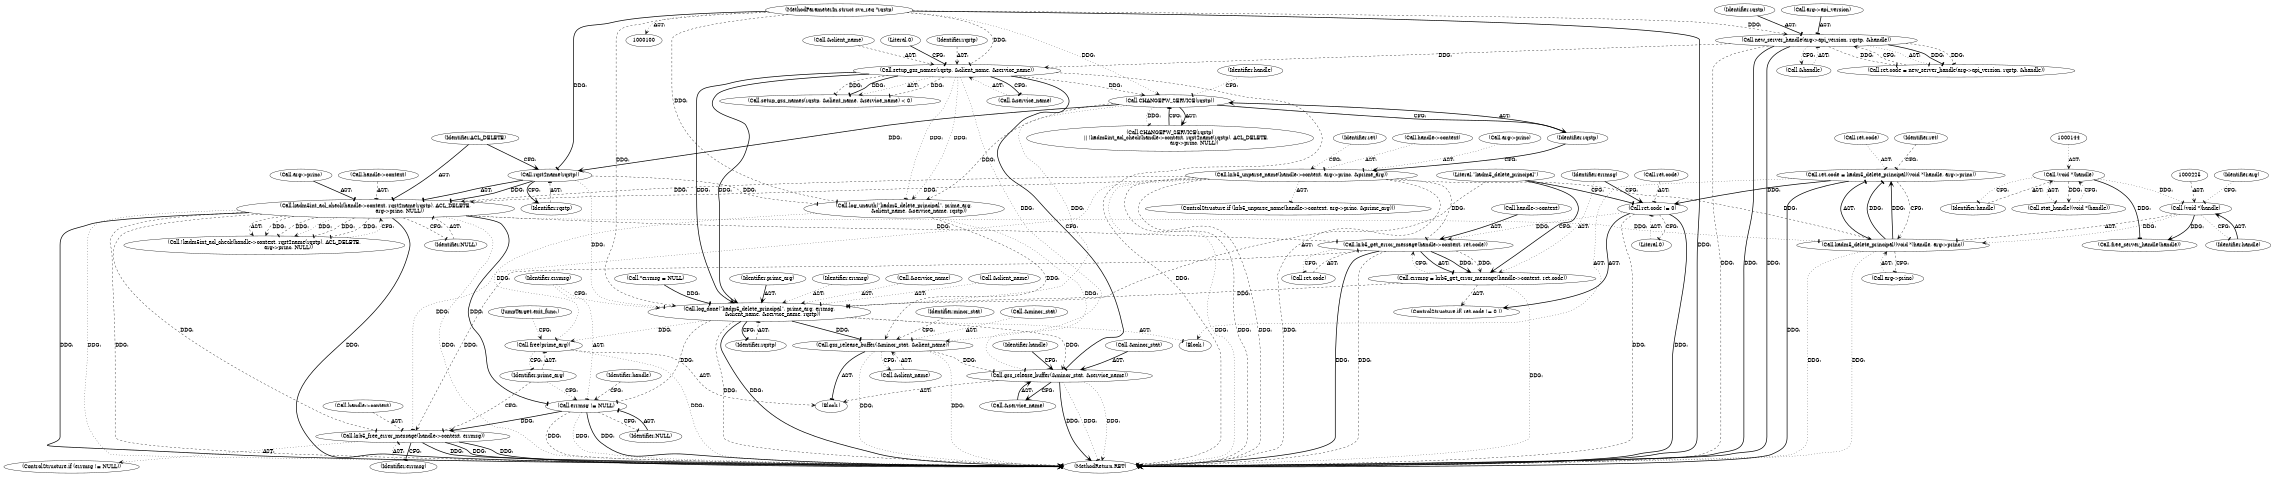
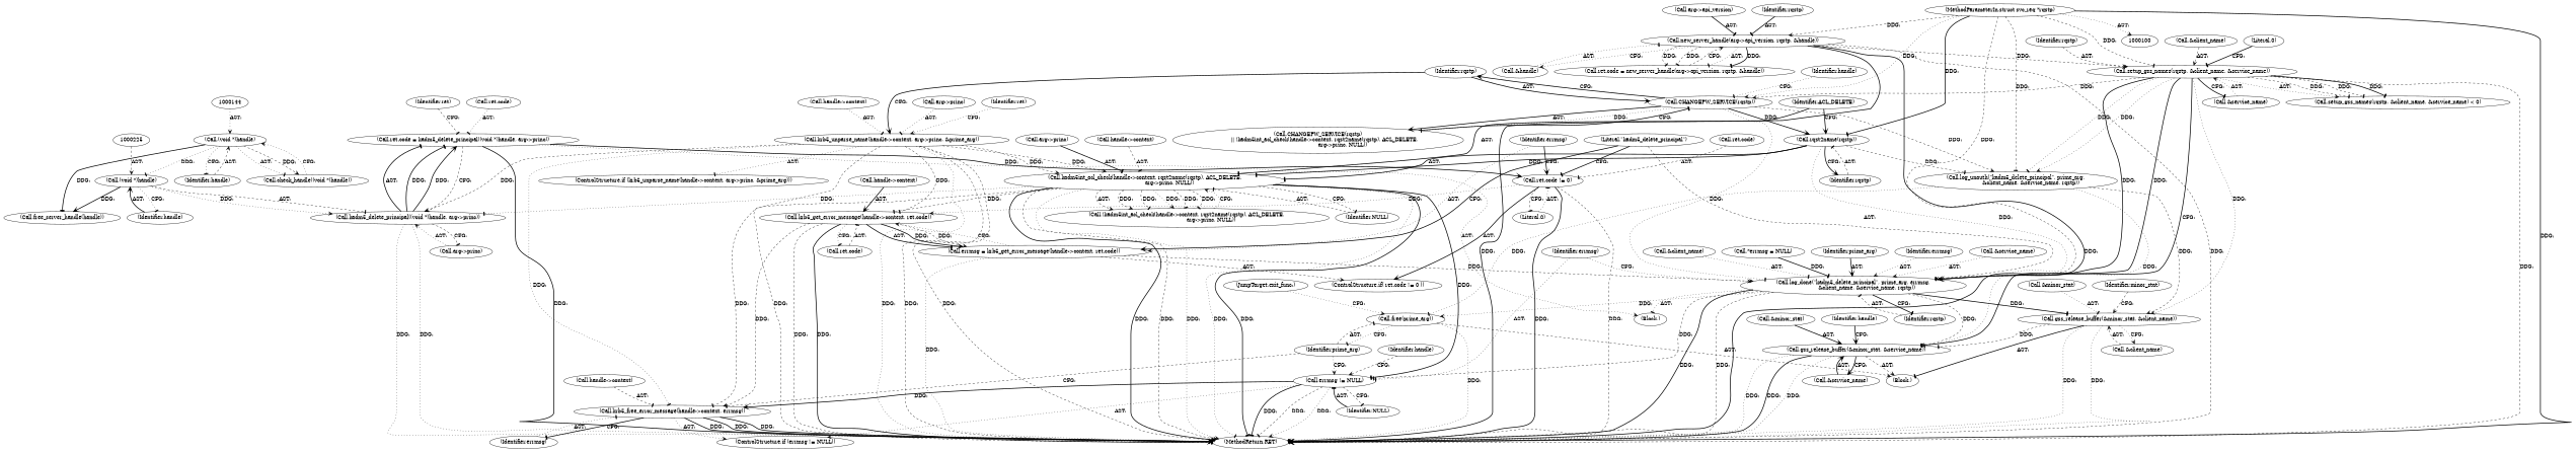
  digraph {
    edge [arrowhead=tee style=dashed]
    n1 [label="(Call,ret.code = kadm5_delete_principal((void *)handle, arg->princ))"]
    n2 [label="(Call,kadm5_delete_principal((void *)handle, arg->princ))"]
    n3 [label="(Call,ret.code != 0)"]
    n4 [label="(MethodReturn,RET)"]
    n5 [label="(Block,)"]
    n6 [label="(Call,arg->princ)"]
    n7 [label="(Call,krb5_get_error_message(handle->context, ret.code))"]
    n8 [label="(ControlStructure,if( ret.code != 0 ))"]
    n9 [label="(Literal,0)"]
    n10 [label="(Call,(void *)handle)"]
    n11 [label="(Identifier,handle)"]
    n12 [label="(Call,free_server_handle(handle))"]
    n13 [label="(Call,(void *)handle)"]
    n14 [label="(Identifier,handle)"]
-   n15 [label="(Call,stat_handle((void *)handle))"]
+   n15 [label="(Call,check_handle((void *)handle))"]
    n16 [label="(Call,kadm5int_acl_check(handle->context, rqst2name(rqstp), ACL_DELETE,\n                               arg->princ, NULL))"]
    n17 [label="(Call,errmsg != NULL)"]
    n18 [label="(Call,krb5_free_error_message(handle->context, errmsg))"]
    n19 [label="(Call,!kadm5int_acl_check(handle->context, rqst2name(rqstp), ACL_DELETE,\n                               arg->princ, NULL))"]
    n20 [label="(Identifier,NULL)"]
    n21 [label="(Call,errmsg = krb5_get_error_message(handle->context, ret.code))"]
    n22 [label="(Call,ret.code)"]
    n23 [label="(Identifier,NULL)"]
    n24 [label="(ControlStructure,if (errmsg != NULL))"]
    n25 [label="(Identifier,errmsg)"]
    n26 [label="(Call,krb5_unparse_name(handle->context, arg->princ, &prime_arg))"]
    n27 [label="(ControlStructure,if (krb5_unparse_name(handle->context, arg->princ, &prime_arg)))"]
    n28 [label="(Call,rqst2name(rqstp))"]
    n29 [label="(Call,log_done(\"kadm5_delete_principal\", prime_arg, errmsg,\n                 &client_name, &service_name, rqstp))"]
    n30 [label="(Call,log_unauth(\"kadm5_delete_principal\", prime_arg,\n                   &client_name, &service_name, rqstp))"]
    n31 [label="(Identifier,rqstp)"]
    n32 [label="(Call,gss_release_buffer(&minor_stat, &client_name))"]
    n33 [label="(Call,gss_release_buffer(&minor_stat, &service_name))"]
    n34 [label="(Call,free(prime_arg))"]
    n35 [label="(Identifier,rqstp)"]
    n36 [label="(Call,CHANGEPW_SERVICE(rqstp))"]
    n37 [label="(Identifier,rqstp)"]
    n38 [label="(Call,CHANGEPW_SERVICE(rqstp)\n        || !kadm5int_acl_check(handle->context, rqst2name(rqstp), ACL_DELETE,\n                               arg->princ, NULL))"]
    n39 [label="(Call,setup_gss_names(rqstp, &client_name, &service_name))"]
    n40 [label="(Call,&service_name)"]
    n41 [label="(Call,setup_gss_names(rqstp, &client_name, &service_name) < 0)"]
    n42 [label="(Block,)"]
    n43 [label="(Call,&client_name)"]
    n44 [label="(Call,&service_name)"]
    n45 [label="(Call,new_server_handle(arg->api_version, rqstp, &handle))"]
    n46 [label="(Call,&handle)"]
    n47 [label="(Call,ret.code = new_server_handle(arg->api_version, rqstp, &handle))"]
    n48 [label="(MethodParameterIn,struct svc_req *rqstp)"]
    1000100
    n50 [label="(Identifier,prime_arg)"]
    n51 [label="(Call,ret.code)"]
    n52 [label="(Call,ret.code)"]
    n53 [label="(Identifier,minor_stat)"]
    n54 [label="(Call,*errmsg = NULL)"]
    n55 [label="(Identifier,handle)"]
    n56 [label="(Literal,0)"]
    n57 [label="(JumpTarget,exit_func:)"]
-   n58 [label="(Identifier,arg)"]
    n59 [label="(Identifier,ret)"]
    n60 [label="(Identifier,prime_arg)"]
    n61 [label="(Identifier,errmsg)"]
    n62 [label="(Identifier,errmsg)"]
    n63 [label="(Call,&service_name)"]
    n64 [label="(Call,&minor_stat)"]
    n65 [label="(Identifier,handle)"]
    n66 [label="(Call,arg->princ)"]
    n67 [label="(Call,arg->api_version)"]
    n68 [label="(Call,&client_name)"]
    n69 [label="(Identifier,rqstp)"]
    n70 [label="(Identifier,ret)"]
    n71 [label="(Identifier,rqstp)"]
    n72 [label="(Call,handle->context)"]
    n73 [label="(Call,&client_name)"]
    n74 [label="(Identifier,ACL_DELETE)"]
    n75 [label="(Literal,\"kadm5_delete_principal\")"]
    n76 [label="(Call,&minor_stat)"]
    n77 [label="(Identifier,handle)"]
    n78 [label="(Identifier,errmsg)"]
    n79 [label="(Call,handle->context)"]
    n80 [label="(Call,arg->princ)"]
    n81 [label="(Call,handle->context)"]
    n82 [label="(Call,handle->context)"]
    1000225
    1000144
    n1 -> n2 [arrowhead=vee label="CFG: "]
    n1 -> n3 [arrowhead=vee label="DDG: " style=bold]
    n1 -> n4 [label="DDG: " style=bold]
    n1 -> n5 [arrowhead=vee label="AST: " style=dotted]
    n2 -> n1 [label="AST: " style=bold]
    n2 -> n1 [label="DDG: " style=bold]
    n2 -> n1 [arrowhead=vee label="DDG: " style=bold]
    n2 -> n4 [arrowhead=vee label="DDG: " style=dotted]
    n2 -> n4 [arrowhead=vee label="DDG: " style=dotted]
    n2 -> n6 [label="CFG: "]
    n3 -> n4 [arrowhead=vee label="DDG: " style=bold]
    n3 -> n4 [label="DDG: "]
    n3 -> n7 [arrowhead=vee label="DDG: " style=dotted]
    n3 -> n8 [arrowhead=vee label="AST: " style=bold]
    n3 -> n9 [label="CFG: "]
    n6 -> n2 [arrowhead=vee label="AST: " style=dotted]
    n7 -> n4 [label="DDG: " style=bold]
    n7 -> n4 [label="DDG: "]
    n7 -> n18 [arrowhead=vee label="DDG: "]
    n7 -> n21 [label="AST: " style=bold]
    n7 -> n21 [arrowhead=vee label="DDG: " style=bold]
    n7 -> n21 [arrowhead=vee label="DDG: "]
    n7 -> n22 [label="CFG: " style=dotted]
    n9 -> n3 [label="AST: " style=dotted]
    n10 -> n2 [label="AST: "]
    n10 -> n2 [arrowhead=vee label="DDG: " style=dotted]
    n10 -> n11 [label="CFG: " style=dotted]
    n10 -> n12 [arrowhead=vee label="DDG: " style=bold]
    n11 -> n10 [arrowhead=vee label="AST: " style=bold]
    n13 -> n10 [label="DDG: " style=dotted]
    n13 -> n12 [label="DDG: " style=bold]
    n13 -> n14 [label="CFG: " style=dotted]
    n13 -> n15 [label="AST: " style=dotted]
    n13 -> n15 [arrowhead=vee label="DDG: "]
    n14 -> n13 [arrowhead=vee label="AST: "]
    n15 -> n13 [arrowhead=vee label="CFG: " style=dotted]
    n16 -> n2 [label="DDG: " style=dotted]
    n16 -> n4 [label="DDG: " style=dotted]
    n16 -> n4 [label="DDG: " style=bold]
    n16 -> n4 [arrowhead=vee label="DDG: " style=bold]
    n16 -> n4 [arrowhead=vee label="DDG: "]
    n16 -> n4 [arrowhead=vee label="DDG: " style=dotted]
    n16 -> n7 [label="DDG: "]
    n16 -> n17 [label="DDG: " style=bold]
    n16 -> n18 [label="DDG: "]
    n16 -> n19 [arrowhead=vee label="AST: "]
    n16 -> n19 [arrowhead=vee label="DDG: "]
    n16 -> n19 [label="DDG: "]
    n16 -> n19 [arrowhead=vee label="DDG: " style=dotted]
    n16 -> n19 [label="DDG: "]
    n16 -> n19 [label="DDG: "]
    n16 -> n20 [label="CFG: "]
    n17 -> n4 [label="DDG: " style=bold]
    n17 -> n4 [label="DDG: "]
    n17 -> n4 [arrowhead=vee label="DDG: " style=dotted]
    n17 -> n18 [arrowhead=vee label="DDG: " style=bold]
    n17 -> n23 [label="CFG: "]
+   n17 -> n24 [arrowhead=vee label="AST: " style=dotted]
    n18 -> n4 [arrowhead=vee label="DDG: " style=bold]
    n18 -> n4 [arrowhead=vee label="DDG: " style=bold]
    n18 -> n4 [label="DDG: " style=bold]
    n18 -> n24 [arrowhead=vee label="AST: " style=dotted]
    n18 -> n25 [label="CFG: " style=bold]
    n19 -> n16 [arrowhead=vee label="CFG: " style=dotted]
    n20 -> n16 [label="AST: "]
    n21 -> n4 [arrowhead=vee label="DDG: " style=dotted]
    n21 -> n7 [arrowhead=vee label="CFG: " style=dotted]
    n21 -> n8 [arrowhead=vee label="AST: "]
    n21 -> n29 [arrowhead=vee label="DDG: "]
    n22 -> n7 [label="AST: "]
    n23 -> n17 [label="AST: " style=bold]
    n25 -> n18 [label="AST: " style=dotted]
    n26 -> n2 [arrowhead=vee label="DDG: "]
    n26 -> n4 [label="DDG: " style=dotted]
    n26 -> n4 [arrowhead=vee label="DDG: "]
    n26 -> n4 [label="DDG: "]
    n26 -> n4 [label="DDG: "]
    n26 -> n7 [label="DDG: "]
    n26 -> n16 [arrowhead=vee label="DDG: "]
    n26 -> n16 [arrowhead=vee label="DDG: "]
    n26 -> n18 [label="DDG: " style=dotted]
    n26 -> n27 [label="AST: " style=dotted]
    n28 -> n16 [label="AST: " style=bold]
    n28 -> n16 [label="DDG: " style=bold]
    n28 -> n29 [label="DDG: " style=dotted]
    n28 -> n30 [label="DDG: "]
    n28 -> n31 [arrowhead=vee label="CFG: " style=bold]
    n29 -> n4 [arrowhead=vee label="DDG: " style=bold]
    n29 -> n4 [label="DDG: "]
    n29 -> n5 [label="AST: " style=dotted]
    n29 -> n17 [label="DDG: "]
    n29 -> n32 [label="DDG: " style=bold]
    n29 -> n33 [arrowhead=vee label="DDG: "]
    n29 -> n34 [arrowhead=vee label="DDG: " style=dotted]
    n29 -> n35 [label="CFG: " style=bold]
    n30 -> n32 [arrowhead=vee label="DDG: "]
    n30 -> n33 [label="DDG: " style=dotted]
    n30 -> n34 [label="DDG: " style=dotted]
    n31 -> n28 [label="AST: "]
    n32 -> n4 [label="DDG: " style=dotted]
    n32 -> n4 [label="DDG: " style=dotted]
    n32 -> n33 [label="DDG: "]
    n32 -> n42 [label="AST: " style=bold]
    n32 -> n43 [arrowhead=vee label="CFG: " style=dotted]
    n33 -> n4 [arrowhead=vee label="DDG: " style=dotted]
    n33 -> n4 [arrowhead=vee label="DDG: " style=bold]
    n33 -> n4 [label="DDG: " style=dotted]
    n33 -> n42 [arrowhead=vee label="AST: "]
    n33 -> n44 [arrowhead=vee label="CFG: " style=bold]
    n34 -> n4 [arrowhead=vee label="DDG: " style=dotted]
    n34 -> n42 [arrowhead=vee label="AST: "]
    n34 -> n50 [label="CFG: " style=dotted]
    n35 -> n29 [label="AST: "]
    n36 -> n28 [arrowhead=vee label="DDG: " style=bold]
    n36 -> n29 [label="DDG: " style=dotted]
    n36 -> n30 [arrowhead=vee label="DDG: "]
    n36 -> n37 [arrowhead=vee label="CFG: " style=bold]
    n36 -> n38 [arrowhead=vee label="AST: " style=bold]
    n36 -> n38 [label="DDG: " style=dotted]
    n37 -> n26 [arrowhead=vee label="CFG: " style=bold]
    n37 -> n36 [arrowhead=vee label="AST: " style=bold]
    n38 -> n36 [label="CFG: " style=bold]
    n39 -> n4 [arrowhead=vee label="DDG: "]
    n39 -> n29 [arrowhead=vee label="DDG: " style=bold]
    n39 -> n29 [arrowhead=vee label="DDG: " style=bold]
    n39 -> n30 [label="DDG: " style=dotted]
    n39 -> n30 [arrowhead=vee label="DDG: " style=dotted]
    n39 -> n32 [arrowhead=vee label="DDG: " style=dotted]
    n39 -> n33 [label="CFG: " style=bold]
    n39 -> n36 [arrowhead=vee label="DDG: "]
    n39 -> n40 [label="CFG: " style=bold]
    n39 -> n41 [arrowhead=vee label="AST: " style=dotted]
    n39 -> n41 [label="DDG: "]
    n39 -> n41 [label="DDG: "]
    n39 -> n41 [label="DDG: " style=bold]
    n40 -> n39 [arrowhead=vee label="AST: " style=dotted]
    n43 -> n32 [arrowhead=vee label="AST: "]
    n44 -> n33 [arrowhead=vee label="AST: " style=bold]
    n45 -> n4 [arrowhead=vee label="DDG: "]
    n45 -> n4 [label="DDG: " style=bold]
    n45 -> n4 [arrowhead=vee label="DDG: " style=bold]
    n45 -> n39 [arrowhead=vee label="DDG: "]
    n45 -> n46 [arrowhead=vee label="CFG: " style=dotted]
    n45 -> n47 [label="AST: " style=dotted]
    n45 -> n47 [label="DDG: " style=bold]
    n45 -> n47 [label="DDG: "]
    n45 -> n47 [label="DDG: "]
    n46 -> n45 [label="AST: " style=dotted]
    n47 -> n45 [arrowhead=vee label="CFG: "]
    n48 -> n4 [arrowhead=vee label="DDG: " style=bold]
    n48 -> n28 [label="DDG: " style=bold]
    n48 -> n29 [arrowhead=vee label="DDG: "]
    n48 -> n30 [label="DDG: "]
    n48 -> n36 [arrowhead=vee label="DDG: " style=dotted]
    n48 -> n39 [label="DDG: "]
    n48 -> n45 [arrowhead=vee label="DDG: "]
    n48 -> 1000100 [arrowhead=vee label="AST: " style=dotted]
    n50 -> n17 [arrowhead=vee label="CFG: " style=dotted]
    n50 -> n18 [label="CFG: "]
    n50 -> n34 [label="AST: "]
    n51 -> n1 [label="AST: " style=dotted]
    n52 -> n3 [label="AST: "]
    n53 -> n32 [arrowhead=vee label="CFG: "]
    n54 -> n29 [label="DDG: " style=bold]
    n55 -> n33 [arrowhead=vee label="CFG: " style=bold]
    n56 -> n39 [label="CFG: " style=bold]
    n57 -> n34 [arrowhead=vee label="CFG: " style=dotted]
-   n58 -> n10 [label="CFG: " style=dotted]
    n59 -> n1 [label="CFG: "]
    n60 -> n29 [arrowhead=vee label="AST: " style=bold]
    n61 -> n17 [label="AST: " style=dotted]
    n61 -> n29 [arrowhead=vee label="CFG: " style=dotted]
    n62 -> n29 [arrowhead=vee label="AST: " style=dotted]
    n63 -> n29 [arrowhead=vee label="AST: " style=dotted]
    n64 -> n33 [arrowhead=vee label="AST: " style=bold]
    n65 -> n17 [arrowhead=vee label="CFG: "]
    n66 -> n26 [label="AST: " style=dotted]
    n67 -> n45 [label="AST: " style=bold]
    n68 -> n29 [label="AST: " style=dotted]
    n69 -> n39 [arrowhead=vee label="AST: "]
    n70 -> n26 [arrowhead=vee label="CFG: " style=dotted]
    n71 -> n45 [label="AST: " style=bold]
    n72 -> n18 [label="AST: "]
    n73 -> n39 [arrowhead=vee label="AST: "]
    n74 -> n16 [label="AST: " style=bold]
    n74 -> n28 [arrowhead=vee label="CFG: " style=bold]
    n75 -> n3 [label="CFG: " style=bold]
    n75 -> n21 [arrowhead=vee label="CFG: " style=bold]
    n75 -> n29 [label="AST: "]
    n76 -> n32 [label="AST: " style=dotted]
    n77 -> n36 [label="CFG: " style=dotted]
    n78 -> n3 [arrowhead=vee label="CFG: " style=bold]
    n78 -> n21 [arrowhead=vee label="AST: " style=dotted]
    n79 -> n26 [label="AST: " style=dotted]
    n80 -> n16 [label="AST: " style=bold]
    n81 -> n16 [label="AST: "]
    n82 -> n7 [arrowhead=vee label="AST: " style=bold]
    1000225 -> n10 [arrowhead=vee label="AST: "]
    1000144 -> n13 [arrowhead=vee label="AST: " style=dotted]
  }
